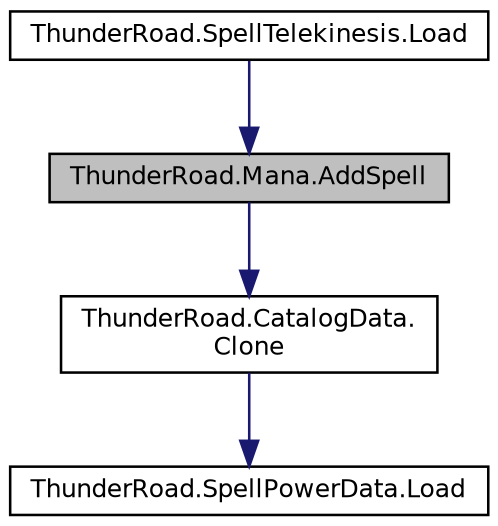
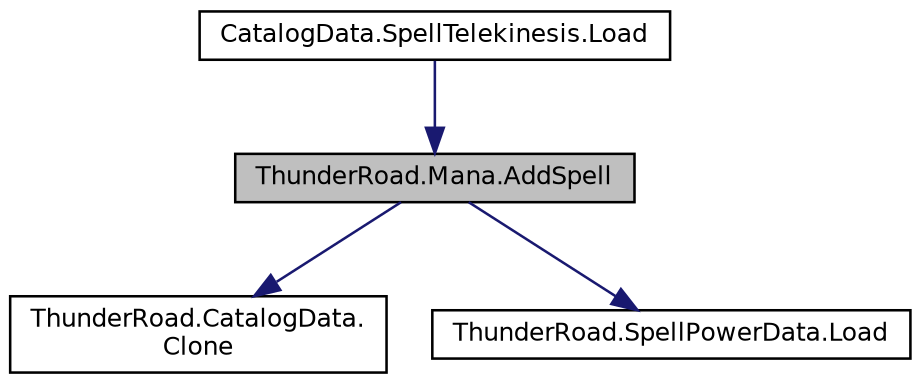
  digraph {
    rankdir=TB
    node [color=black fillcolor=white fontname=Helvetica fontsize=10 shape=record style=filled]
    edge [color=midnightblue fontname=Helvetica fontsize=10 labelfontname=Helvetica labelfontsize=10 style=solid]
    n1 [fillcolor=grey75 fontcolor=black height=0.2 label="ThunderRoad.Mana.AddSpell" width=0.4]
    n2 [height=0.2 label="ThunderRoad.CatalogData.\lClone" width=0.4]
    n3 [height=0.2 label="ThunderRoad.SpellPowerData.Load" width=0.4]
-   n4 [height=0.2 label="ThunderRoad.SpellTelekinesis.Load" width=0.4]
+   n4 [height=0.2 label="CatalogData.SpellTelekinesis.Load" width=0.4]
    n1 -> n2
-   n2 -> n3
+   n1 -> n3
    n4 -> n1
  }
